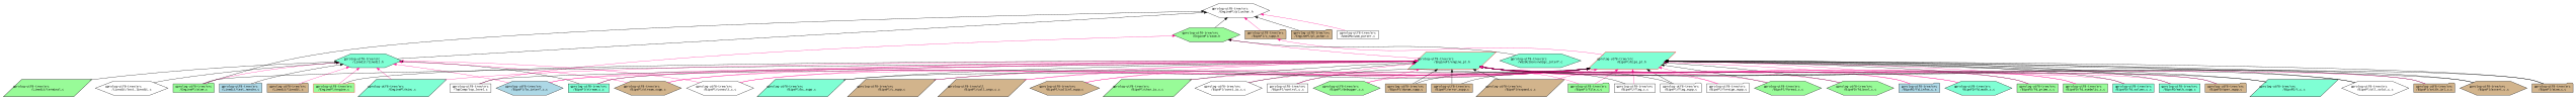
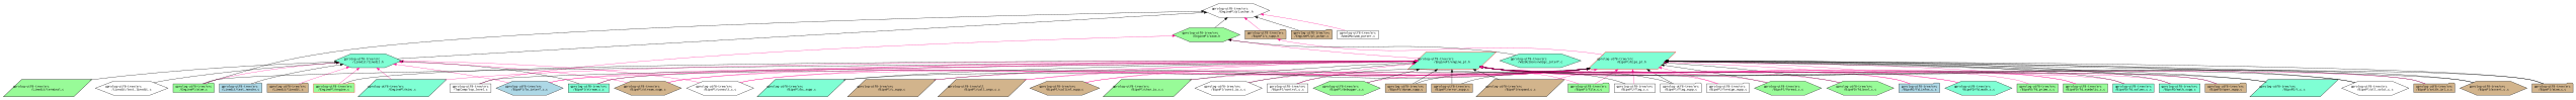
  digraph {
    fontname="Liberation Mono"
    node [color=black fillcolor=tan fontname="Liberation Mono" fontsize=10 shape=hexagon style=filled]
    edge [color=deeppink dir=back fontname="Liberation Mono" fontsize=10 labelfontname=Helvetica labelfontsize=10 style=solid]
    n1 [fillcolor=white fontcolor=black height=0.2 label="gprolog-utf8-tree/src\l/EnginePl/pl_wchar.h" width=0.4]
    n2 [height=0.2 label="gprolog-utf8-tree/src\l/BipsPl/c_supp.h" shape=folder width=0.4]
    n3 [fillcolor=palegreen height=0.2 label="gprolog-utf8-tree/src\l/EnginePl/atom.h" width=0.4]
    n4 [fillcolor=palegreen height=0.2 label="gprolog-utf8-tree/src\l/EnginePl/atom.c" shape=folder width=0.4]
    n5 [fillcolor=aquamarine height=0.2 label="gprolog-utf8-tree/src\l/Linedit/linedit.h" width=0.4]
    n6 [height=0.2 label="gprolog-utf8-tree/src\l/EnginePl/pl_wchar.c" shape=folder width=0.4]
    n7 [fillcolor=white height=0.2 label="gprolog-utf8-tree/src\l/Wam2Ma/wam_parser.c" shape=box width=0.4]
    n8 [color=red fillcolor=aquamarine height=0.2 label="gprolog-utf8-tree/src\l/BipsPl/bips_pl.h" shape=parallelogram width=0.4]
    n9 [fillcolor=white height=0.2 label="gprolog-utf8-tree/src\l/TopComp/top_level.c" shape=box width=0.4]
    n10 [color=red fillcolor=aquamarine height=0.2 label="gprolog-utf8-tree/src\l/EnginePl/engine_pl.h" shape=parallelogram width=0.4]
    n11 [fillcolor=aquamarine height=0.2 label="gprolog-utf8-tree/src\l/W32GUICons/w32gc_interf.c" width=0.4]
    n12 [fillcolor=white height=0.2 label="gprolog-utf8-tree/src\l/BipsPl/consult_c.c" width=0.4]
    n13 [fillcolor=lightblue height=0.2 label="gprolog-utf8-tree/src\l/BipsPl/le_interf_c.c" width=0.4]
    n14 [fillcolor=aquamarine height=0.2 label="gprolog-utf8-tree/src\l/BipsPl/stream_c.c" shape=box width=0.4]
    n15 [height=0.2 label="gprolog-utf8-tree/src\l/BipsPl/stream_supp.c" width=0.4]
    n16 [color=red fillcolor=palegreen height=0.2 label="gprolog-utf8-tree/src\l/EnginePl/engine.c" shape=folder width=0.4]
    n17 [fillcolor=aquamarine height=0.2 label="gprolog-utf8-tree/src\l/EnginePl/misc.c" shape=parallelogram width=0.4]
    n18 [height=0.2 label="gprolog-utf8-tree/src\l/Linedit/linedit.c" shape=folder width=0.4]
    n19 [fillcolor=palegreen height=0.2 label="gprolog-utf8-tree/src\l/Linedit/terminal.c" shape=parallelogram width=0.4]
    n20 [fillcolor=white height=0.2 label="gprolog-utf8-tree/src\l/Linedit/test_linedit.c" width=0.4]
    n21 [fillcolor=lightblue height=0.2 label="gprolog-utf8-tree/src\l/Linedit/test_noecho.c" shape=folder width=0.4]
    n22 [fillcolor=palegreen height=0.2 label="gprolog-utf8-tree/src\l/BipsFD/fd_bool_c.c" width=0.4]
    n23 [fillcolor=lightblue height=0.2 label="gprolog-utf8-tree/src\l/BipsFD/fd_infos_c.c" shape=folder width=0.4]
    n24 [fillcolor=aquamarine height=0.2 label="gprolog-utf8-tree/src\l/BipsFD/fd_math_c.c" width=0.4]
    n25 [fillcolor=palegreen height=0.2 label="gprolog-utf8-tree/src\l/BipsFD/fd_prime_c.c" shape=box width=0.4]
    n26 [fillcolor=palegreen height=0.2 label="gprolog-utf8-tree/src\l/BipsFD/fd_symbolic_c.c" shape=box width=0.4]
    n27 [fillcolor=aquamarine height=0.2 label="gprolog-utf8-tree/src\l/BipsFD/fd_values_c.c" shape=box width=0.4]
    n28 [fillcolor=aquamarine height=0.2 label="gprolog-utf8-tree/src\l/BipsFD/math_supp.c" shape=box width=0.4]
    n29 [height=0.2 label="gprolog-utf8-tree/src\l/BipsFD/oper_supp.c" shape=folder width=0.4]
    n30 [fillcolor=aquamarine height=0.2 label="gprolog-utf8-tree/src\l/BipsFD/t_c.c" shape=parallelogram width=0.4]
    n31 [fillcolor=white height=0.2 label="gprolog-utf8-tree/src\l/BipsPl/all_solut_c.c" width=0.4]
    n32 [height=0.2 label="gprolog-utf8-tree/src\l/BipsPl/arith_inl_c.c" shape=folder width=0.4]
    n33 [height=0.2 label="gprolog-utf8-tree/src\l/BipsPl/assert_c.c" width=0.4]
    n34 [height=0.2 label="gprolog-utf8-tree/src\l/BipsPl/atom_c.c" shape=folder width=0.4]
    n35 [fillcolor=aquamarine height=0.2 label="gprolog-utf8-tree/src\l/BipsPl/bc_supp.c" shape=parallelogram width=0.4]
    n36 [height=0.2 label="gprolog-utf8-tree/src\l/BipsPl/c_supp.c" shape=parallelogram width=0.4]
    n37 [height=0.2 label="gprolog-utf8-tree/all\l/BipsPl/call_args_c.c" shape=parallelogram width=0.4]
    n38 [height=0.2 label="gprolog-utf8-tree/src\l/BipsPl/callinf_supp.c" width=0.4]
    n39 [fillcolor=palegreen height=0.2 label="gprolog-utf8-tree/src\l/BipsPl/char_io_c.c" shape=parallelogram width=0.4]
    n40 [fillcolor=white height=0.2 label="gprolog-utf8-tree/src\l/BipsPl/const_io_c.c" width=0.4]
    n41 [fillcolor=white height=0.2 label="gprolog-utf8-tree/src\l/BipsPl/control_c.c" shape=box width=0.4]
    n42 [fillcolor=palegreen height=0.2 label="gprolog-utf8-tree/src\l/BipsPl/debugger_c.c" width=0.4]
    n43 [height=0.2 label="gprolog-utf8-tree/src\l/BipsPl/dynam_supp.c" shape=box width=0.4]
    n44 [height=0.2 label="gprolog-utf8-tree/src\l/BipsPl/error_supp.c" shape=box width=0.4]
    n45 [height=0.2 label="gprolog-utf8-tree/src\l/BipsPl/expand_c.c" shape=parallelogram width=0.4]
    n46 [fillcolor=palegreen height=0.2 label="gprolog-utf8-tree/src\l/BipsPl/file_c.c" shape=folder width=0.4]
    n47 [fillcolor=white height=0.2 label="gprolog-utf8-tree/src\l/BipsPl/flag_c.c" shape=box width=0.4]
    n48 [fillcolor=white height=0.2 label="gprolog-utf8-tree/src\l/BipsPl/flag_supp.c" shape=folder width=0.4]
    n49 [fillcolor=white height=0.2 label="gprolog-utf8-tree/src\l/BipsPl/foreign_supp.c" shape=folder width=0.4]
    n50 [fillcolor=palegreen height=0.2 label="gprolog-utf8-tree/src\l/BipsPl/format_c.c" width=0.4]
    n1 -> n2
    n1 -> n3 [color=black]
    n1 -> n4 [color=black]
    n1 -> n5 [color=black]
    n1 -> n6 [color=black]
    n1 -> n7
    n2 -> n8
    n3 -> n9
    n3 -> n10
    n3 -> n11 [color=black]
    n5 -> n4
    n5 -> n12
    n5 -> n13
    n5 -> n14 [color=black]
    n5 -> n15
    n5 -> n16
    n5 -> n17
    n5 -> n18
    n5 -> n19 [color=black]
    n5 -> n20 [color=black]
    n5 -> n21 [color=black]
    n8 -> n12
    n8 -> n13
    n8 -> n14 [color=black]
    n8 -> n15
    n8 -> n22 [color=black]
    n8 -> n23
    n8 -> n24
-   n8 -> n25 [color=black]
    n8 -> n26
    n8 -> n27 [color=black]
    n8 -> n28 [color=black]
    n8 -> n29 [color=black]
    n8 -> n30 [color=black]
    n8 -> n31 [color=black]
    n8 -> n32 [color=black]
    n8 -> n33 [color=black]
    n8 -> n34 [color=black]
    n8 -> n35 [color=black]
    n8 -> n36 [color=black]
    n8 -> n37
    n8 -> n38
    n8 -> n39
    n8 -> n40
    n8 -> n41 [color=black]
    n8 -> n42
    n8 -> n43 [color=black]
    n8 -> n44 [color=black]
    n8 -> n45
    n8 -> n46
    n8 -> n47
    n8 -> n48 [color=black]
    n8 -> n49
    n8 -> n50 [color=black]
    n10 -> n4 [color=black]
    n10 -> n9 [color=black]
    n10 -> n12
    n10 -> n13
    n10 -> n14
    n10 -> n15
    n10 -> n16 [color=black]
    n10 -> n17
    n10 -> n22
    n10 -> n23
    n10 -> n24
    n10 -> n25
    n10 -> n26
    n10 -> n27
    n10 -> n28
    n10 -> n29
    n10 -> n30 [color=black]
    n10 -> n31 [color=black]
    n10 -> n32
    n10 -> n33 [color=black]
    n10 -> n34 [color=black]
    n10 -> n35 [color=black]
    n10 -> n36
    n10 -> n37
    n10 -> n38
    n10 -> n39 [color=black]
    n10 -> n40 [color=black]
    n10 -> n41
-   n10 -> n42
+   n10 -> n42 [color=black]
    n10 -> n43 [color=black]
    n10 -> n44 [color=black]
    n10 -> n45 [color=black]
    n10 -> n46
    n10 -> n47 [color=black]
    n10 -> n48 [color=black]
    n10 -> n49
    n10 -> n50
  }
